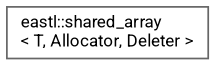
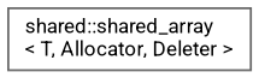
  digraph {
    rankdir=LR
    fontname=Roboto
-   n1 [color=grey40 fillcolor=white fontname=Roboto fontsize=10 height=0.2 label="eastl::shared_array\l\< T, Allocator, Deleter \>" shape=box style=filled width=0.4]
+   n1 [color=grey40 fillcolor=white fontname=Roboto fontsize=10 height=0.2 label="shared::shared_array\l\< T, Allocator, Deleter \>" shape=box style=filled width=0.4]
  }
